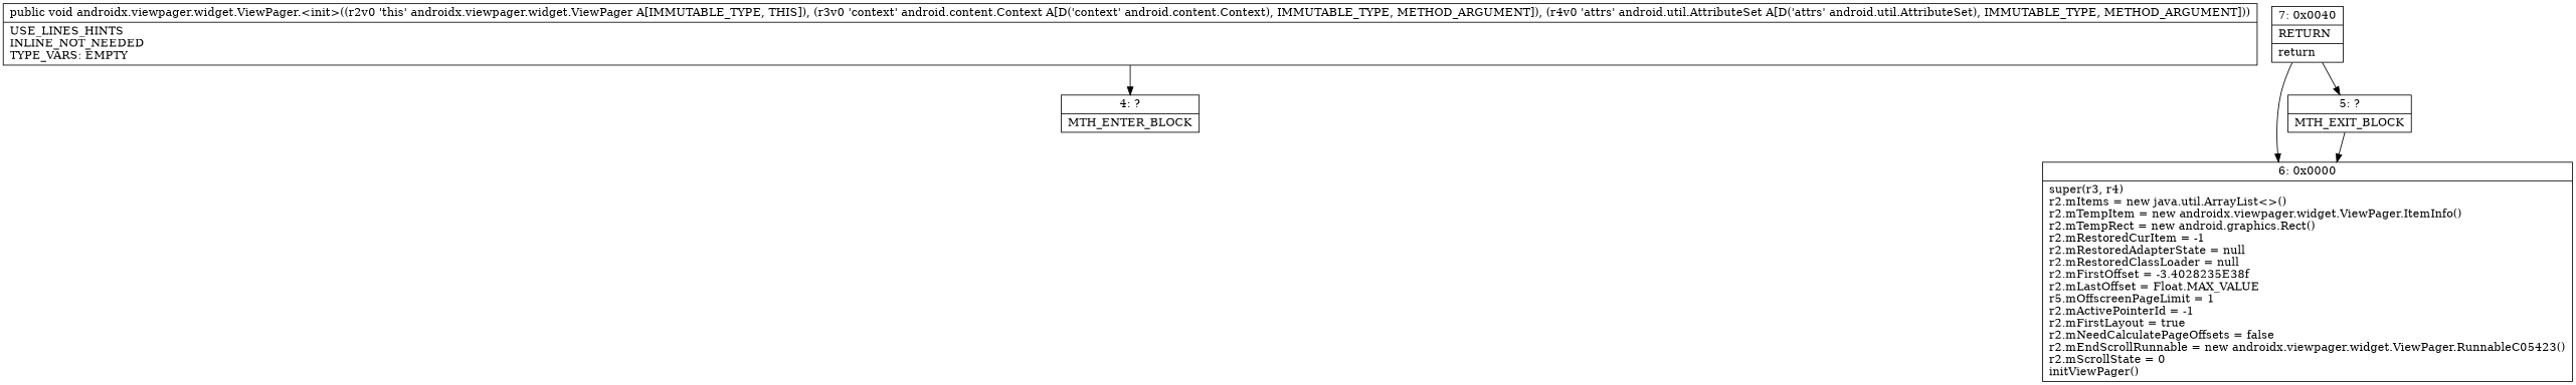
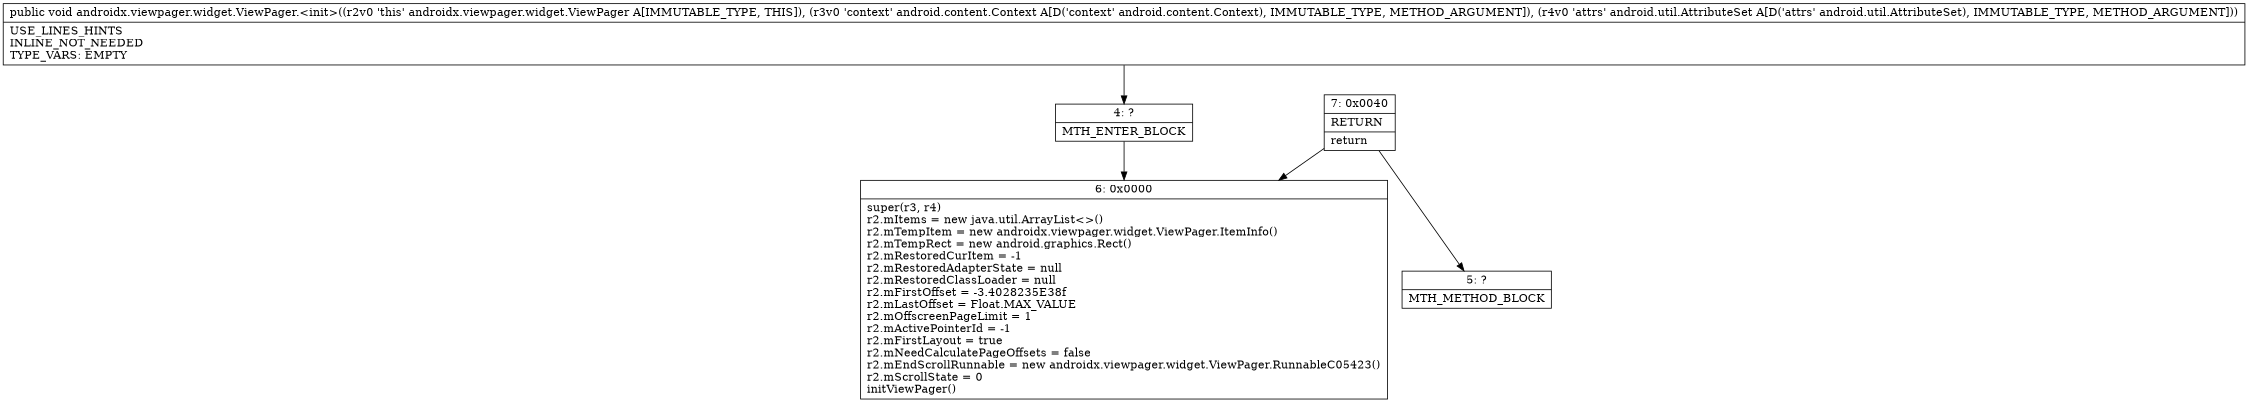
  digraph {
    node [shape=record]
    n1 [label="{4\:\ ?|MTH_ENTER_BLOCK\l}"]
-   n2 [label="{6\:\ 0x0000|super(r3, r4)\lr2.mItems = new java.util.ArrayList\<\>()\lr2.mTempItem = new androidx.viewpager.widget.ViewPager.ItemInfo()\lr2.mTempRect = new android.graphics.Rect()\lr2.mRestoredCurItem = \-1\lr2.mRestoredAdapterState = null\lr2.mRestoredClassLoader = null\lr2.mFirstOffset = \-3.4028235E38f\lr2.mLastOffset = Float.MAX_VALUE\lr5.mOffscreenPageLimit = 1\lr2.mActivePointerId = \-1\lr2.mFirstLayout = true\lr2.mNeedCalculatePageOffsets = false\lr2.mEndScrollRunnable = new androidx.viewpager.widget.ViewPager.RunnableC05423()\lr2.mScrollState = 0\linitViewPager()\l}"]
+   n2 [label="{6\:\ 0x0000|super(r3, r4)\lr2.mItems = new java.util.ArrayList\<\>()\lr2.mTempItem = new androidx.viewpager.widget.ViewPager.ItemInfo()\lr2.mTempRect = new android.graphics.Rect()\lr2.mRestoredCurItem = \-1\lr2.mRestoredAdapterState = null\lr2.mRestoredClassLoader = null\lr2.mFirstOffset = \-3.4028235E38f\lr2.mLastOffset = Float.MAX_VALUE\lr2.mOffscreenPageLimit = 1\lr2.mActivePointerId = \-1\lr2.mFirstLayout = true\lr2.mNeedCalculatePageOffsets = false\lr2.mEndScrollRunnable = new androidx.viewpager.widget.ViewPager.RunnableC05423()\lr2.mScrollState = 0\linitViewPager()\l}"]
    n3 [label="{7\:\ 0x0040|RETURN\l|return\l}"]
-   n4 [label="{5\:\ ?|MTH_EXIT_BLOCK\l}"]
+   n4 [label="{5\:\ ?|MTH_METHOD_BLOCK\l}"]
    n5 [label="{public void androidx.viewpager.widget.ViewPager.\<init\>((r2v0 'this' androidx.viewpager.widget.ViewPager A[IMMUTABLE_TYPE, THIS]), (r3v0 'context' android.content.Context A[D('context' android.content.Context), IMMUTABLE_TYPE, METHOD_ARGUMENT]), (r4v0 'attrs' android.util.AttributeSet A[D('attrs' android.util.AttributeSet), IMMUTABLE_TYPE, METHOD_ARGUMENT]))  | USE_LINES_HINTS\lINLINE_NOT_NEEDED\lTYPE_VARS: EMPTY\l}"]
-   n4 -> n2
+   n1 -> n2
    n3 -> n2
    n3 -> n4
    n5 -> n1
  }
